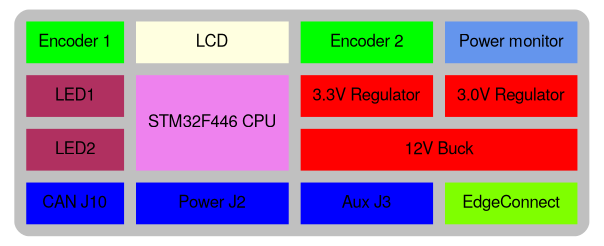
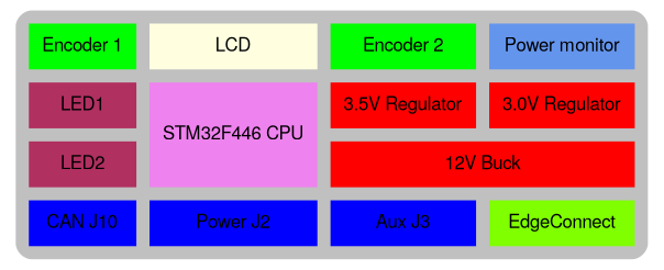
  digraph {
    fontname="Helvetica,Arial,sans-serif"
-   n1 [fontname="Helvetica,Arial,sans-serif" label=<  <TABLE border="0" cellspacing="10" cellpadding="10" style="rounded" bgcolor="grey" gradientangle="315">   <TR><TD bgcolor="green">Encoder 1</TD>   <TD bgcolor="lightyellow">LCD</TD>   <TD bgcolor="green">Encoder 2</TD>   <TD bgcolor="cornflowerblue">Power monitor</TD>   </TR>    <TR><TD bgcolor="maroon">LED1</TD>   <TD rowspan="2"  bgcolor="violet">STM32F446 CPU</TD>   <TD bgcolor="red">3.3V Regulator</TD>   <TD bgcolor="red">3.0V Regulator</TD>   </TR>    <TR><TD bgcolor="maroon">LED2</TD>   <TD colspan="2"  bgcolor="red">12V Buck</TD>   </TR>    <TR><TD style="radial" bgcolor="blue">CAN J10</TD>   <TD style="radial" bgcolor="blue" gradientangle="45">Power J2</TD>   <TD style="radial" bgcolor="blue" gradientangle="90" >Aux J3</TD>   <TD style="radial" bgcolor="chartreuse">EdgeConnect</TD>   </TR>  </TABLE>> shape=none]
+   n1 [fontname="Helvetica,Arial,sans-serif" label=<  <TABLE border="0" cellspacing="10" cellpadding="10" style="rounded" bgcolor="grey" gradientangle="315">   <TR><TD bgcolor="green">Encoder 1</TD>   <TD bgcolor="lightyellow">LCD</TD>   <TD bgcolor="green">Encoder 2</TD>   <TD bgcolor="cornflowerblue">Power monitor</TD>   </TR>    <TR><TD bgcolor="maroon">LED1</TD>   <TD rowspan="2"  bgcolor="violet">STM32F446 CPU</TD>   <TD bgcolor="red">3.5V Regulator</TD>   <TD bgcolor="red">3.0V Regulator</TD>   </TR>    <TR><TD bgcolor="maroon">LED2</TD>   <TD colspan="2"  bgcolor="red">12V Buck</TD>   </TR>    <TR><TD style="radial" bgcolor="blue">CAN J10</TD>   <TD style="radial" bgcolor="blue" gradientangle="45">Power J2</TD>   <TD style="radial" bgcolor="blue" gradientangle="90" >Aux J3</TD>   <TD style="radial" bgcolor="chartreuse">EdgeConnect</TD>   </TR>  </TABLE>> shape=none]
  }
